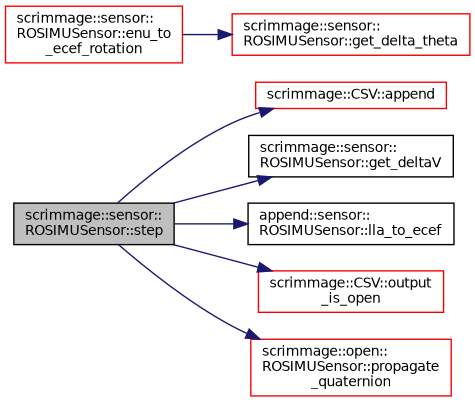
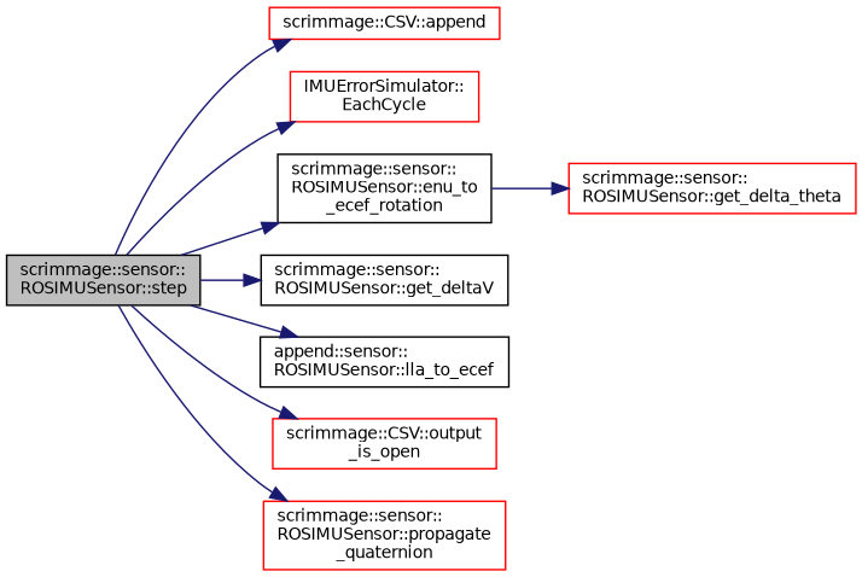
  digraph {
    rankdir=LR
    node [color=red fillcolor=white fontname=Helvetica fontsize=10 shape=record style=filled]
    edge [color=midnightblue fontname=Helvetica fontsize=10 labelfontname=Helvetica labelfontsize=10 style=solid]
    n1 [color=black fillcolor=grey75 fontcolor=black height=0.2 label="scrimmage::sensor::\lROSIMUSensor::step" width=0.4]
    n2 [height=0.2 label="scrimmage::CSV::append" width=0.4]
-   n4 [height=0.2 label="scrimmage::sensor::\lROSIMUSensor::enu_to\l_ecef_rotation" width=0.4]
+   n3 [height=0.2 label="IMUErrorSimulator::\lEachCycle" width=0.4]
+   n4 [color=black height=0.2 label="scrimmage::sensor::\lROSIMUSensor::enu_to\l_ecef_rotation" width=0.4]
    n5 [color=black height=0.2 label="scrimmage::sensor::\lROSIMUSensor::get_deltaV" width=0.4]
    n6 [color=black height=0.2 label="append::sensor::\lROSIMUSensor::lla_to_ecef" width=0.4]
    n7 [height=0.2 label="scrimmage::CSV::output\l_is_open" width=0.4]
-   n8 [height=0.2 label="scrimmage::open::\lROSIMUSensor::propagate\l_quaternion" width=0.4]
+   n8 [height=0.2 label="scrimmage::sensor::\lROSIMUSensor::propagate\l_quaternion" width=0.4]
    n9 [height=0.2 label="scrimmage::sensor::\lROSIMUSensor::get_delta_theta" width=0.4]
    n1 -> n2
+   n1 -> n3
+   n1 -> n4
    n1 -> n5
    n1 -> n6
    n1 -> n7
    n1 -> n8
    n4 -> n9
  }
